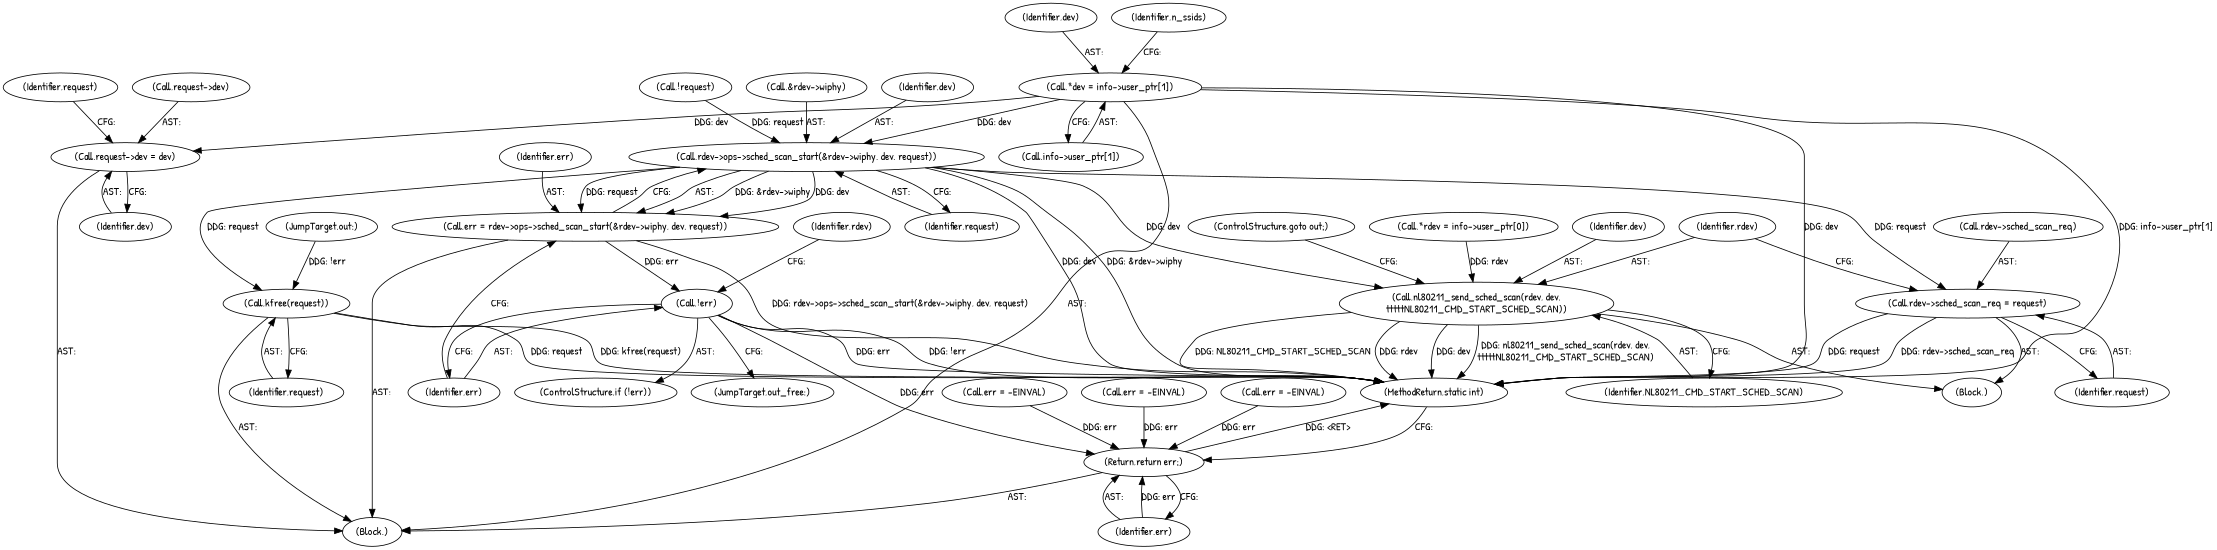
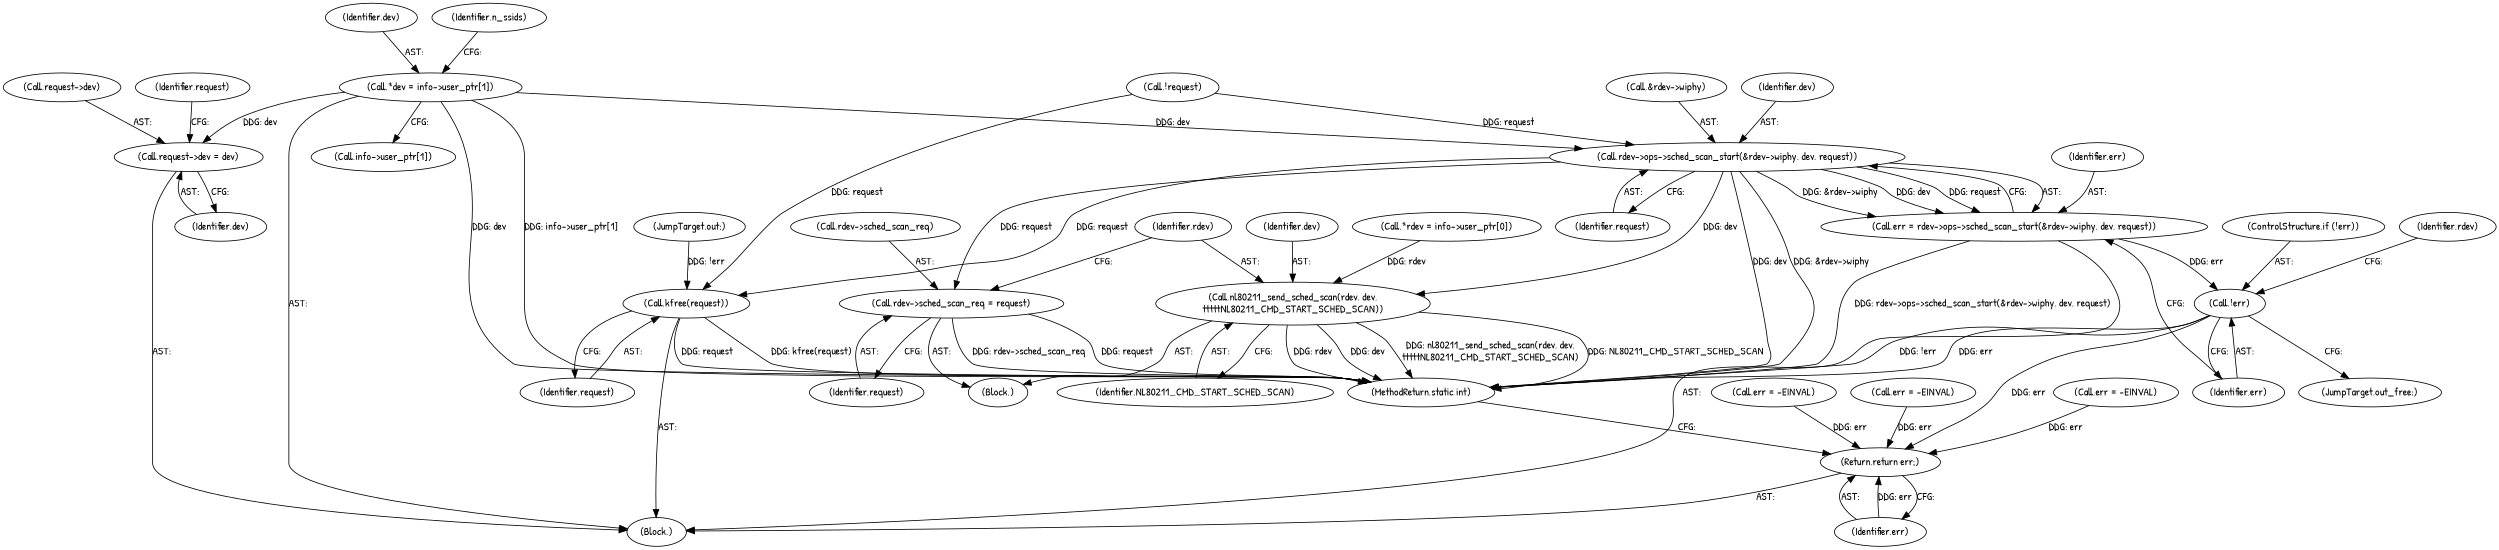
  digraph {
    fontname="Patrick Hand"
    node [fontname="Patrick Hand"]
    edge [fontname="Patrick Hand"]
    n1 [label="(Call,*dev = info->user_ptr[1])"]
    n2 [label="(Call,request->dev = dev)"]
    n3 [label="(Call,rdev->ops->sched_scan_start(&rdev->wiphy, dev, request))"]
    n4 [label="(Call,info->user_ptr[1])"]
    n5 [label="(Block,)"]
    n6 [label="(MethodReturn,static int)"]
    n7 [label="(Identifier,dev)"]
    n8 [label="(Call,err = rdev->ops->sched_scan_start(&rdev->wiphy, dev, request))"]
    n9 [label="(Call,rdev->sched_scan_req = request)"]
    n10 [label="(Call,nl80211_send_sched_scan(rdev, dev,\n\t\t\t\t\tNL80211_CMD_START_SCHED_SCAN))"]
    n11 [label="(Call,kfree(request))"]
    n12 [label="(Identifier,request)"]
    n13 [label="(Return,return err;)"]
    n14 [label="(Call,!err)"]
    n15 [label="(Identifier,request)"]
    n16 [label="(Block,)"]
    n17 [label="(Identifier,NL80211_CMD_START_SCHED_SCAN)"]
    n18 [label="(Identifier,request)"]
    n19 [label="(Identifier,err)"]
    n20 [label="(ControlStructure,if (!err))"]
    n21 [label="(JumpTarget,out_free:)"]
    n22 [label="(Identifier,err)"]
    n23 [label="(Identifier,rdev)"]
    n24 [label="(Identifier,dev)"]
    n25 [label="(Call,!request)"]
    n26 [label="(Identifier,rdev)"]
    n27 [label="(Call,&rdev->wiphy)"]
    n28 [label="(Call,err = -EINVAL)"]
    n29 [label="(JumpTarget,out:)"]
    n30 [label="(Call,err = -EINVAL)"]
    n31 [label="(Identifier,err)"]
    n32 [label="(Call,rdev->sched_scan_req)"]
    n33 [label="(Call,err = -EINVAL)"]
    n34 [label="(Call,request->dev)"]
    n35 [label="(Identifier,dev)"]
    n36 [label="(Identifier,request)"]
    n37 [label="(Identifier,dev)"]
    n38 [label="(Identifier,n_ssids)"]
-   n39 [label="(ControlStructure,goto out;)"]
    n40 [label="(Call,*rdev = info->user_ptr[0])"]
    n1 -> n2 [label="DDG: dev"]
    n1 -> n3 [label="DDG: dev"]
    n1 -> n4 [label="CFG: "]
    n1 -> n5 [label="AST: "]
    n1 -> n6 [label="DDG: dev"]
    n1 -> n6 [label="DDG: info->user_ptr[1]"]
    n2 -> n5 [label="AST: "]
    n2 -> n7 [label="CFG: "]
    n3 -> n6 [label="DDG: dev"]
    n3 -> n6 [label="DDG: &rdev->wiphy"]
    n3 -> n8 [label="AST: "]
    n3 -> n8 [label="DDG: &rdev->wiphy"]
    n3 -> n8 [label="DDG: dev"]
    n3 -> n8 [label="DDG: request"]
    n3 -> n9 [label="DDG: request"]
    n3 -> n10 [label="DDG: dev"]
    n3 -> n11 [label="DDG: request"]
    n3 -> n12 [label="CFG: "]
-   n4 -> n1 [label="AST: "]
    n6 -> n13 [label="CFG: "]
    n7 -> n2 [label="AST: "]
    n8 -> n3 [label="CFG: "]
    n8 -> n5 [label="AST: "]
    n8 -> n6 [label="DDG: rdev->ops->sched_scan_start(&rdev->wiphy, dev, request)"]
    n8 -> n14 [label="DDG: err"]
    n9 -> n6 [label="DDG: rdev->sched_scan_req"]
    n9 -> n6 [label="DDG: request"]
    n9 -> n15 [label="CFG: "]
    n9 -> n16 [label="AST: "]
    n10 -> n6 [label="DDG: rdev"]
    n10 -> n6 [label="DDG: dev"]
    n10 -> n6 [label="DDG: nl80211_send_sched_scan(rdev, dev,\n\t\t\t\t\tNL80211_CMD_START_SCHED_SCAN)"]
    n10 -> n6 [label="DDG: NL80211_CMD_START_SCHED_SCAN"]
    n10 -> n16 [label="AST: "]
    n10 -> n17 [label="CFG: "]
    n11 -> n5 [label="AST: "]
    n11 -> n6 [label="DDG: kfree(request)"]
    n11 -> n6 [label="DDG: request"]
    n11 -> n18 [label="CFG: "]
    n12 -> n3 [label="AST: "]
    n13 -> n5 [label="AST: "]
-   n13 -> n6 [label="DDG: <RET>"]
    n13 -> n22 [label="CFG: "]
    n14 -> n6 [label="DDG: err"]
    n14 -> n6 [label="DDG: !err"]
    n14 -> n13 [label="DDG: err"]
    n14 -> n19 [label="CFG: "]
-   n14 -> n20 [label="AST: "]
+   n20 -> n14 [label="AST: "]
    n14 -> n21 [label="CFG: "]
    n15 -> n9 [label="AST: "]
    n17 -> n10 [label="AST: "]
    n18 -> n11 [label="AST: "]
    n19 -> n8 [label="CFG: "]
    n19 -> n14 [label="AST: "]
    n22 -> n13 [label="AST: "]
    n22 -> n13 [label="DDG: err"]
    n23 -> n14 [label="CFG: "]
    n24 -> n1 [label="AST: "]
    n25 -> n3 [label="DDG: request"]
+   n25 -> n11 [label="DDG: request"]
    n26 -> n9 [label="CFG: "]
    n26 -> n10 [label="AST: "]
    n27 -> n3 [label="AST: "]
    n28 -> n13 [label="DDG: err"]
    n29 -> n11 [label="DDG: !err"]
    n30 -> n13 [label="DDG: err"]
    n31 -> n8 [label="AST: "]
    n32 -> n9 [label="AST: "]
    n33 -> n13 [label="DDG: err"]
    n34 -> n2 [label="AST: "]
    n35 -> n3 [label="AST: "]
    n36 -> n2 [label="CFG: "]
    n37 -> n10 [label="AST: "]
    n38 -> n1 [label="CFG: "]
-   n39 -> n10 [label="CFG: "]
    n40 -> n10 [label="DDG: rdev"]
  }
